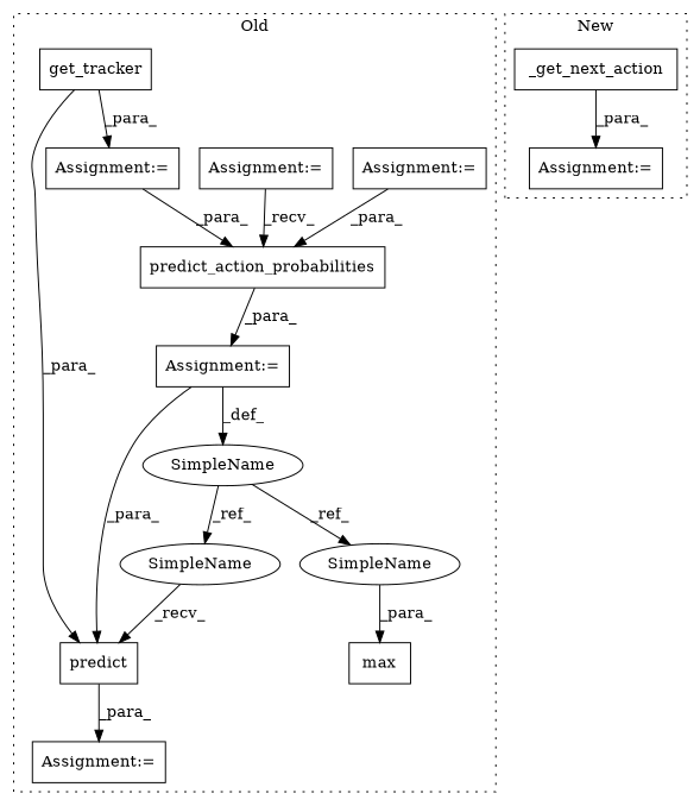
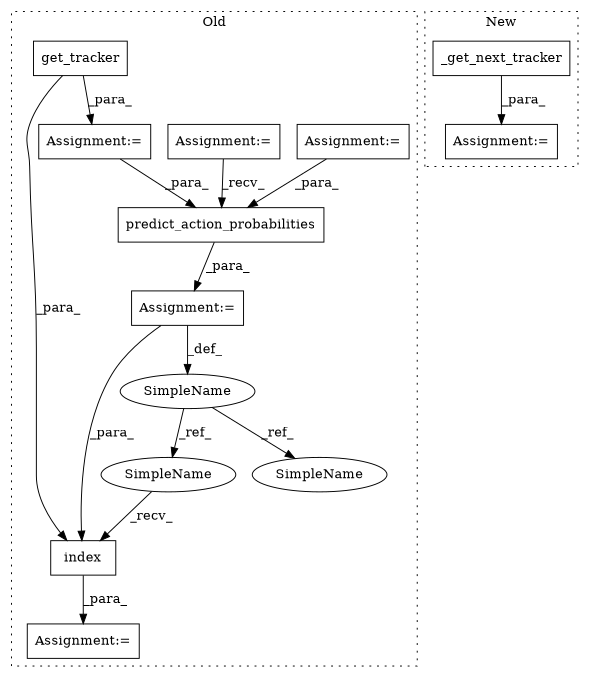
  digraph {
    node [a=7 l=6 shape=box]
-   n1 [a=32 l="4,1" label=max s="20625,20635"]
    n2 [a=32 l="29,1" label=predict_action_probabilities s="20556,20599"]
    n3 [a=42 label=SimpleName s=20534 shape=ellipse]
-   n4 [a=32 l="6,1" label=predict s="20619,20636"]
+   n4 [a=32 l="6,1" label=index s="20619,20636"]
    n5 [l=1 label="Assignment:=" s=20611]
    n6 [label="Assignment:=" s=20113]
    n7 [l=14 label="Assignment:=" s=20161]
    n8 [l=1 label="Assignment:=" s=20540]
    n9 [l=1 label="Assignment:=" s=20508]
    n10 [a=32 l="12,1" label=get_tracker s="20509,20527"]
    n11 [a=42 label=SimpleName s=20612 shape=ellipse]
    n12 [a=42 label=SimpleName s=20629 shape=ellipse]
-   n13 [a=32 l="17,1" label=_get_next_action s="21558,21611"]
+   n13 [a=32 l="17,1" label=_get_next_tracker s="21558,21611"]
    n14 [l=1 label="Assignment:=" s=21552]
    subgraph cluster_1 {
      label=Old
      style=dotted
-     n1
      n2
      n3
      n4
      n5
      n6
      n7
      n8
      n9
      n10
      n11
      n12
    }
    subgraph cluster_2 {
      label=New
      style=dotted
      n13
      n14
    }
    n2 -> n8 [label=_para_]
    n3 -> n11 [label=_ref_]
    n3 -> n12 [label=_ref_]
    n4 -> n5 [label=_para_]
    n6 -> n2 [label=_para_]
    n7 -> n2 [label=_recv_]
    n8 -> n3 [label=_def_]
    n8 -> n4 [label=_para_]
    n9 -> n2 [label=_para_]
    n10 -> n4 [label=_para_]
    n10 -> n9 [label=_para_]
    n11 -> n4 [label=_recv_]
-   n12 -> n1 [label=_para_]
    n13 -> n14 [label=_para_]
  }
